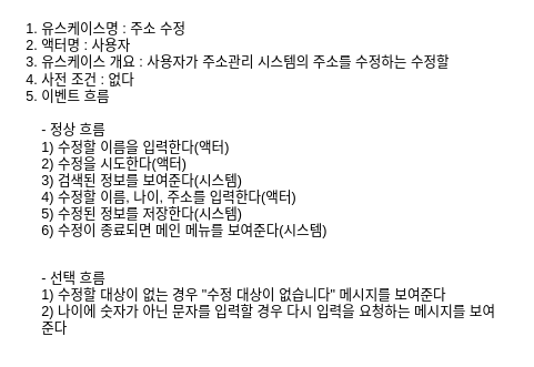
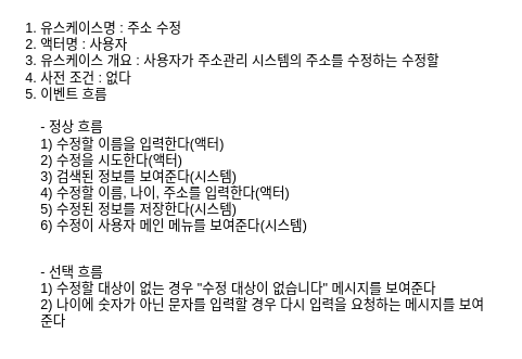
  <mxCell id="0" />
  <mxCell id="1" parent="0" />
  <mxCell id="2" value="&lt;ol style=&quot;font-size: 21px&quot;&gt;&lt;li&gt;&lt;span&gt;유스케이스명 : 주소 수정&lt;/span&gt;&lt;/li&gt;&lt;li&gt;&lt;span&gt;액터명 : 사용자&lt;/span&gt;&lt;/li&gt;&lt;li&gt;&lt;span&gt;유스케이스 개요 : 사용자가 주소관리 시스템의 주소를 수정하는 수정할&lt;/span&gt;&lt;/li&gt;&lt;li&gt;&lt;span&gt;사전 조건 : 없다&lt;/span&gt;&lt;/li&gt;&lt;li&gt;&lt;span&gt;이벤트 흐름&lt;/span&gt;&lt;/li&gt;&lt;/ol&gt;&lt;span style=&quot;font-size: 21px&quot;&gt;&lt;br&gt;&lt;/span&gt;" style="text;html=1;strokeColor=none;fillColor=none;align=left;verticalAlign=middle;whiteSpace=wrap;rounded=0;" parent="1" vertex="1"><mxGeometry x="20" y="20" width="760" height="170" as="geometry" /></mxCell>
- <mxCell id="3" value="&lt;font style=&quot;font-size: 21px&quot;&gt;- 정상 흐름&lt;br&gt;1) 수정할 이름을 입력한다(액터)&lt;br&gt;2) 수정을 시도한다(액터)&lt;br&gt;3) 검색된 정보를 보여준다(시스템)&lt;br&gt;4) 수정할 이름, 나이, 주소를 입력한다(액터)&lt;br&gt;5) 수정된 정보를 저장한다(시스템)&lt;br&gt;6) 수정이 종료되면 메인 메뉴를 보여준다(시스템)&lt;br&gt;&lt;/font&gt;" style="text;html=1;strokeColor=none;fillColor=none;align=left;verticalAlign=middle;whiteSpace=wrap;rounded=0;" parent="1" vertex="1"><mxGeometry x="60" y="170" width="520" height="200" as="geometry" /></mxCell>
+ <mxCell id="3" value="&lt;font style=&quot;font-size: 21px&quot;&gt;- 정상 흐름&lt;br&gt;1) 수정할 이름을 입력한다(액터)&lt;br&gt;2) 수정을 시도한다(액터)&lt;br&gt;3) 검색된 정보를 보여준다(시스템)&lt;br&gt;4) 수정할 이름, 나이, 주소를 입력한다(액터)&lt;br&gt;5) 수정된 정보를 저장한다(시스템)&lt;br&gt;6) 수정이 사용자 메인 메뉴를 보여준다(시스템)&lt;br&gt;&lt;/font&gt;" style="text;html=1;strokeColor=none;fillColor=none;align=left;verticalAlign=middle;whiteSpace=wrap;rounded=0;" parent="1" vertex="1"><mxGeometry x="60" y="170" width="520" height="200" as="geometry" /></mxCell>
  <mxCell id="4" value="&lt;font style=&quot;font-size: 21px&quot;&gt;- 선택 흐름&lt;br&gt;1) 수정할 대상이 없는 경우 &quot;수정 대상이 없습니다&quot; 메시지를 보여준다&lt;br&gt;2) 나이에 숫자가 아닌 문자를 입력할 경우 다시 입력을 요청하는 메시지를 보여준다&lt;br&gt;&lt;/font&gt;" style="text;html=1;strokeColor=none;fillColor=none;align=left;verticalAlign=middle;whiteSpace=wrap;rounded=0;" parent="1" vertex="1"><mxGeometry x="60" y="380" width="700" height="150" as="geometry" /></mxCell>
